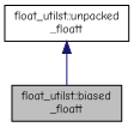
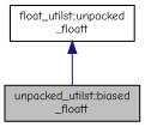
  digraph {
    fontname="Comic Neue"
    node [color=black fontname="Comic Neue" fontsize=10 shape=record]
-   n1 [fillcolor=grey75 fontcolor=black height=0.2 label="float_utilst::biased\l_floatt" style=filled width=0.4]
+   n1 [fillcolor=grey75 fontcolor=black height=0.2 label="unpacked_utilst::biased\l_floatt" style=filled width=0.4]
    n2 [height=0.2 label="float_utilst::unpacked\l_floatt" width=0.4]
    n2 -> n1 [color=midnightblue dir=back fontname="Comic Neue" fontsize=10 labelfontname=Helvetica labelfontsize=10 style=solid]
  }
